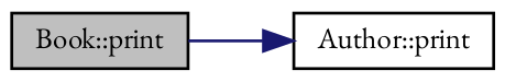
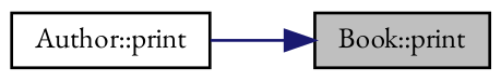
  digraph {
    rankdir=LR
    fontname="EB Garamond"
    node [color=black fontname="EB Garamond" fontsize=10 shape=record style=filled]
    n1 [fillcolor=grey75 fontcolor=black height=0.2 label="Book::print" width=0.4]
    n2 [fillcolor=white height=0.2 label="Author::print" width=0.4]
-   n1 -> n2 [color=midnightblue fontname="EB Garamond" fontsize=10 labelfontname=Helvetica labelfontsize=10 style=solid]
+   n2 -> n1 [color=midnightblue fontname="EB Garamond" fontsize=10 labelfontname=Helvetica labelfontsize=10 style=solid]
  }
